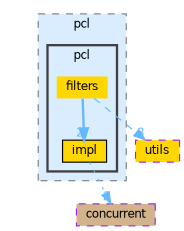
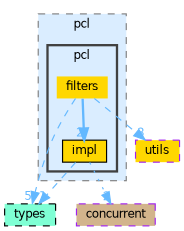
  digraph {
    compound=true
    fontname="DejaVu Sans"
    node [fontname="DejaVu Sans" fontsize=10 shape=box style="filled,dashed" fillcolor=gold color=black]
    edge [color=steelblue1 fontcolor=steelblue1 fontname="DejaVu Sans" fontsize=10 headlabel=2 labeldistance=1.5 labelfontname=Helvetica labelfontsize=10 style=dashed]
    n1 [height=0.2 label=filters shape=plaintext width=0.4 style=filled]
    n2 [height=0.2 label=impl style=filled width=0.4]
+   n3 [fillcolor=aquamarine height=0.2 label=types width=0.4]
    n4 [color=purple height=0.2 label=utils width=0.4]
    n5 [color=purple fillcolor=tan height=0.2 label=concurrent width=0.4]
    subgraph cluster_1 {
      bgcolor="#daedff"
      fontsize=10
      label=pcl
      pencolor=grey50
      style="filled,dashed"
      subgraph cluster_2 {
        bgcolor="#daedff"
        fontsize=10
        pencolor=grey25
        style="filled,bold"
        n1
        n2
      }
    }
    n1 -> n2 [style=bold]
+   n1 -> n3 [headlabel=5]
    n1 -> n4 [headlabel=3]
+   n2 -> n3 [headlabel=1]
    n2 -> n5 [style=dotted]
  }
